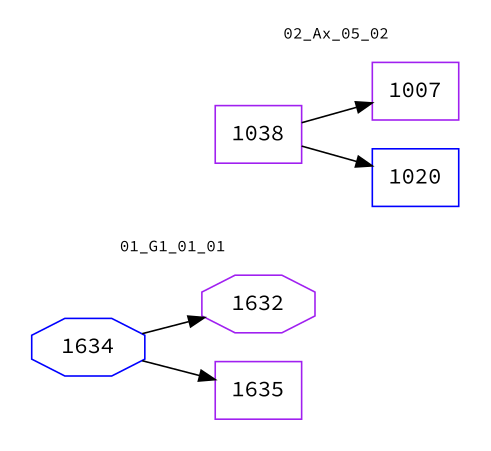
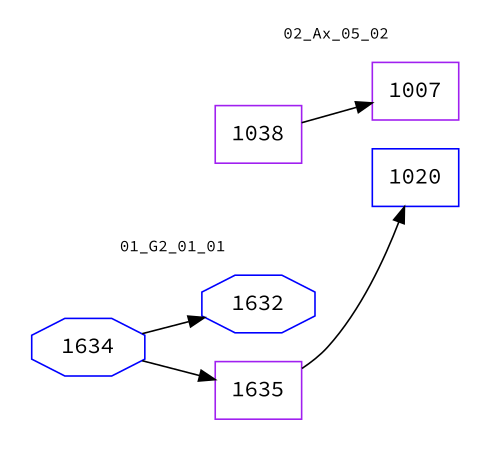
  digraph {
    fontname="Source Code Pro"
    rankdir=LR
    node [color=purple fontname="Source Code Pro" shape=box]
    edge [color=black fontname="Source Code Pro"]
    n1 [label=1038]
    n2 [color=blue label=1020]
    n3 [label=1007]
    n4 [color=blue label=1634 shape=octagon]
    n5 [label=1635]
-   n6 [label=1632 shape=octagon]
+   n6 [color=blue label=1632 shape=octagon]
    subgraph cluster_1 {
      color=white
      fontsize=10
      label="02_Ax_05_02"
      n1
      n2
      n3
    }
    subgraph cluster_2 {
      color=white
      fontsize=10
-     label="01_G1_01_01"
+     label="01_G2_01_01"
      n4
      n5
      n6
    }
-   n1 -> n2
+   n5 -> n2
    n1 -> n3
    n4 -> n5
    n4 -> n6
  }
